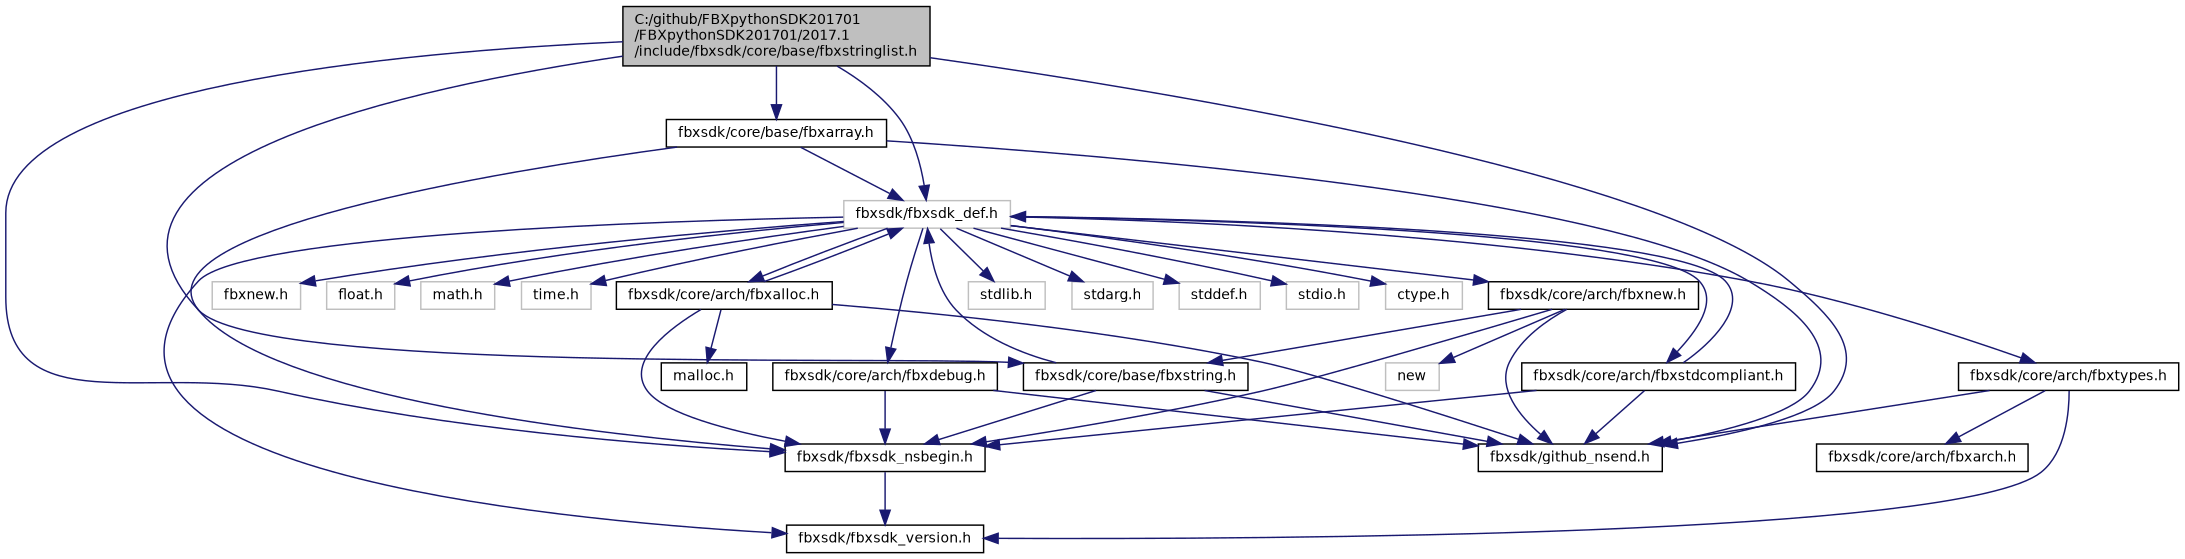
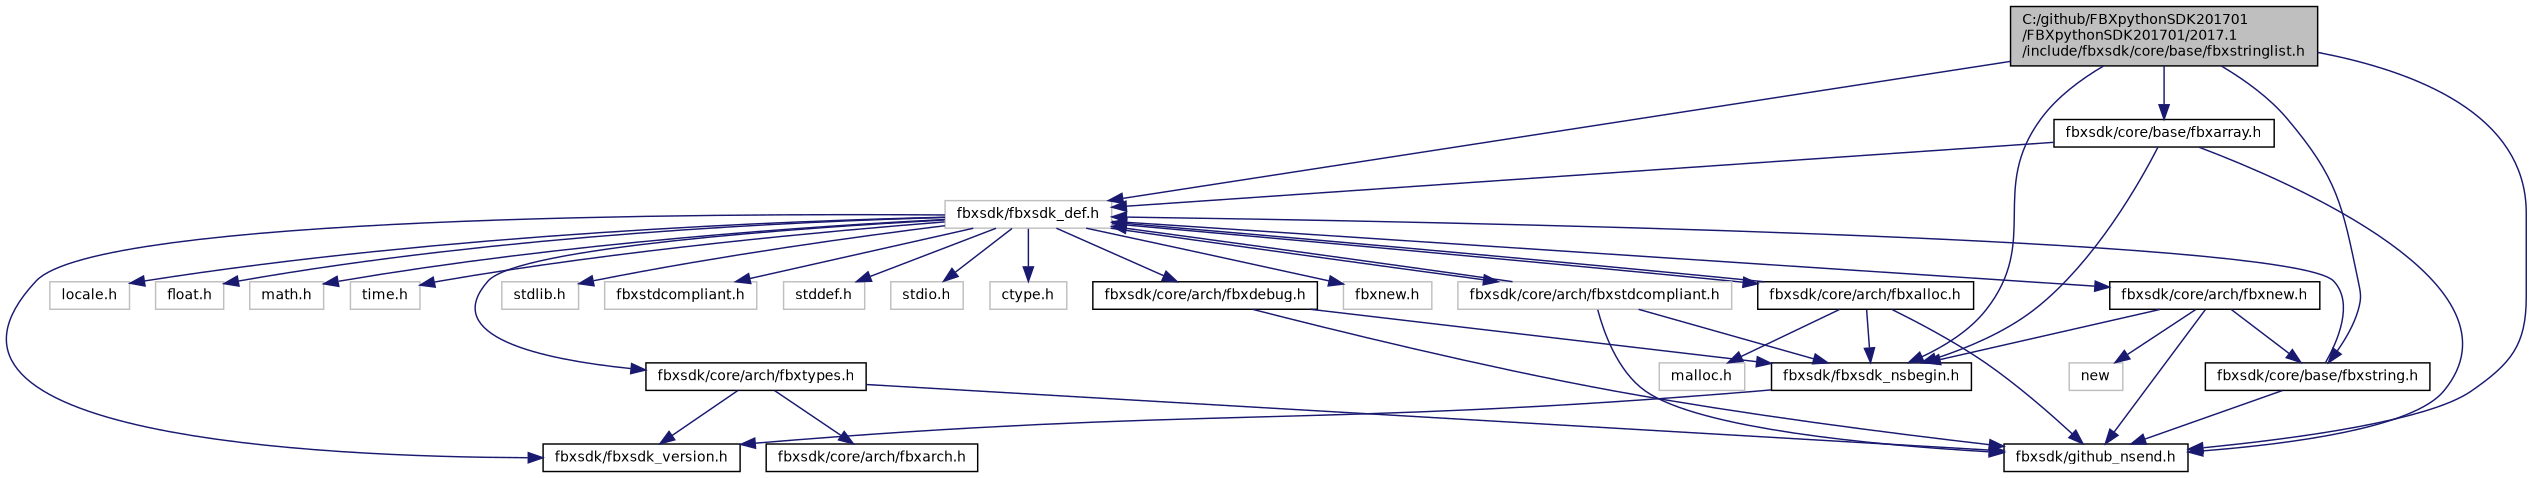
  digraph {
    node [color=grey75 fillcolor=white fontname=Helvetica fontsize=10 shape=record style=filled]
    edge [color=midnightblue fontname=Helvetica fontsize=10 labelfontname=Helvetica labelfontsize=10 style=solid]
    n1 [color=black fillcolor=grey75 fontcolor=black height=0.2 label="C:/github/FBXpythonSDK201701\l/FBXpythonSDK201701/2017.1\l/include/fbxsdk/core/base/fbxstringlist.h" width=0.4]
    n2 [height=0.2 label="fbxsdk/fbxsdk_def.h" width=0.4]
    n3 [color=black height=0.2 label="fbxsdk/fbxsdk_nsbegin.h" width=0.4]
    n4 [color=black height=0.2 label="fbxsdk/github_nsend.h" width=0.4]
    n5 [color=black height=0.2 label="fbxsdk/core/base/fbxarray.h" width=0.4]
    n6 [color=black height=0.2 label="fbxsdk/core/base/fbxstring.h" width=0.4]
    n7 [height=0.2 label="stdlib.h" width=0.4]
-   n8 [height=0.2 label="stdarg.h" width=0.4]
+   n8 [height=0.2 label="fbxstdcompliant.h" width=0.4]
    n9 [height=0.2 label="stddef.h" width=0.4]
    n10 [height=0.2 label="stdio.h" width=0.4]
    n11 [height=0.2 label="ctype.h" width=0.4]
    n12 [height=0.2 label="fbxnew.h" width=0.4]
+   n13 [height=0.2 label="locale.h" width=0.4]
    n14 [height=0.2 label="float.h" width=0.4]
    n15 [height=0.2 label="math.h" width=0.4]
    n16 [height=0.2 label="time.h" width=0.4]
    n17 [color=black height=0.2 label="fbxsdk/fbxsdk_version.h" width=0.4]
    n18 [color=black height=0.2 label="fbxsdk/core/arch/fbxtypes.h" width=0.4]
    n19 [color=black height=0.2 label="fbxsdk/core/arch/fbxdebug.h" width=0.4]
    n20 [color=black height=0.2 label="fbxsdk/core/arch/fbxalloc.h" width=0.4]
    n21 [color=black height=0.2 label="fbxsdk/core/arch/fbxnew.h" width=0.4]
-   n22 [color=black height=0.2 label="fbxsdk/core/arch/fbxstdcompliant.h" width=0.4]
+   n22 [height=0.2 label="fbxsdk/core/arch/fbxstdcompliant.h" width=0.4]
    n23 [color=black height=0.2 label="fbxsdk/core/arch/fbxarch.h" width=0.4]
-   n24 [color=black height=0.2 label="malloc.h" width=0.4]
+   n24 [height=0.2 label="malloc.h" width=0.4]
    n25 [height=0.2 label=new width=0.4]
    n1 -> n2
    n1 -> n3
    n1 -> n4
    n1 -> n5
    n1 -> n6
    n2 -> n7
    n2 -> n8
    n2 -> n9
    n2 -> n10
    n2 -> n11
    n2 -> n12
+   n2 -> n13
    n2 -> n14
    n2 -> n15
    n2 -> n16
    n2 -> n17
    n2 -> n18
    n2 -> n19
    n2 -> n20
    n2 -> n21
    n2 -> n22
    n3 -> n17
    n5 -> n2
    n5 -> n3
    n5 -> n4
    n6 -> n2
-   n6 -> n3
    n6 -> n4
    n18 -> n4
    n18 -> n17
    n18 -> n23
    n19 -> n3
    n19 -> n4
    n20 -> n2
    n20 -> n3
    n20 -> n4
    n20 -> n24
    n21 -> n3
    n21 -> n4
    n21 -> n6
    n21 -> n25
    n22 -> n2
    n22 -> n3
    n22 -> n4
  }
